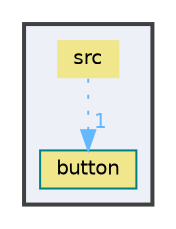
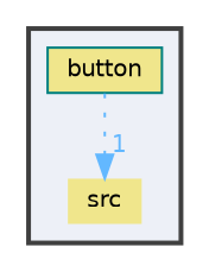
  digraph {
    compound=true
    node [fontname=Helvetica fontsize=10 style=filled fillcolor=khaki]
    n1 [height=0.2 label=src shape=plaintext width=0.4 color=purple]
    n2 [color=teal height=0.2 label=button shape=box width=0.4]
    subgraph cluster_1 {
      bgcolor="#edf0f7"
      fontname=Helvetica
      fontsize=10
      pencolor=grey25
      style="filled,bold"
      n1
      n2
    }
-   n1 -> n2 [color=steelblue1 fontcolor=steelblue1 fontname=Helvetica fontsize=10 headlabel=1 labeldistance=1.5 labelfontname=Helvetica labelfontsize=10 style=dotted]
+   n2 -> n1 [color=steelblue1 fontcolor=steelblue1 fontname=Helvetica fontsize=10 headlabel=1 labeldistance=1.5 labelfontname=Helvetica labelfontsize=10 style=dotted]
  }
